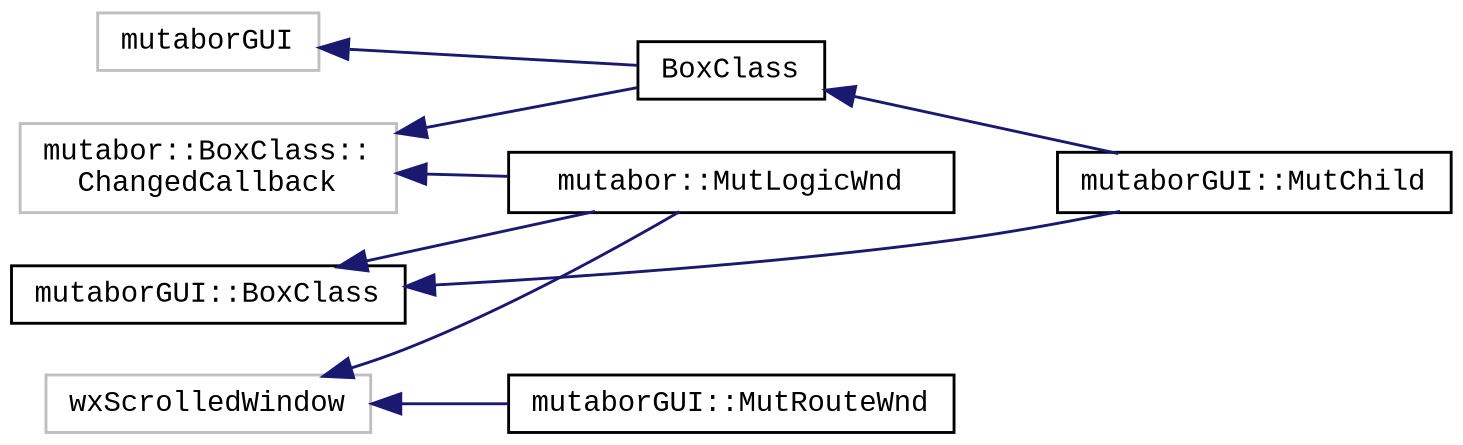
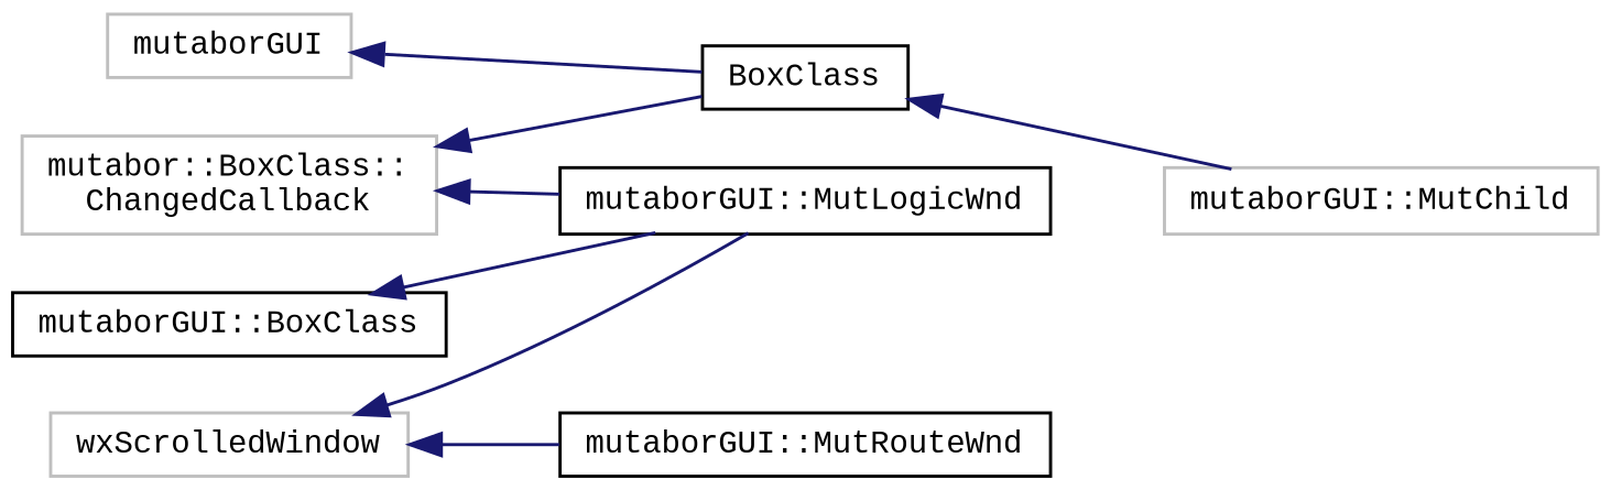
  digraph {
    fontname="Liberation Mono"
    rankdir=LR
    node [color=black fillcolor=white fontname="Liberation Mono" fontsize=10 shape=record style=filled]
    edge [color=midnightblue dir=back fontname="Liberation Mono" fontsize=10 labelfontname=Sans labelfontsize=10 style=solid]
    n1 [color=grey75 height=0.2 label="mutabor::BoxClass::\lChangedCallback" width=0.4]
-   n2 [height=0.2 label="mutabor::MutLogicWnd" width=0.4]
+   n2 [height=0.2 label="mutaborGUI::MutLogicWnd" width=0.4]
    n3 [height=0.2 label=BoxClass width=0.4]
-   n4 [height=0.2 label="mutaborGUI::MutChild" width=0.4]
+   n4 [color=grey75 height=0.2 label="mutaborGUI::MutChild" width=0.4]
    n5 [height=0.2 label="mutaborGUI::BoxClass" width=0.4]
    n6 [color=grey75 height=0.2 label=wxScrolledWindow width=0.4]
    n7 [height=0.2 label="mutaborGUI::MutRouteWnd" width=0.4]
    n8 [color=grey75 height=0.2 label=mutaborGUI width=0.4]
    n1 -> n2
    n1 -> n3
    n3 -> n4
    n5 -> n2
-   n5 -> n4
    n6 -> n2
    n6 -> n7
    n8 -> n3
  }
